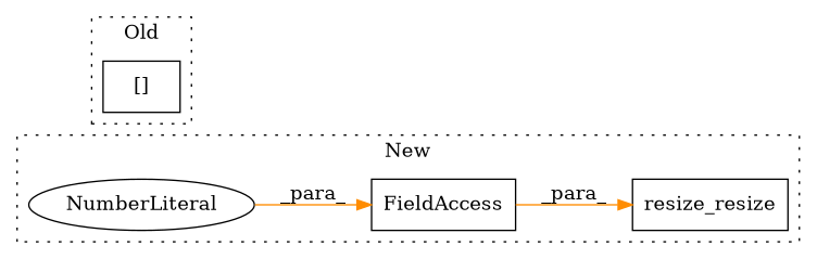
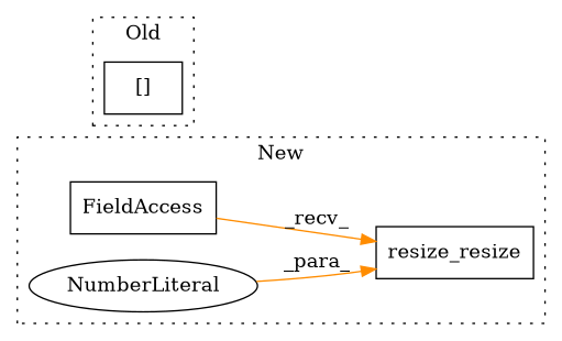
  digraph {
    rankdir=LR
    node [shape=box]
    edge [arrowhead=normal color=darkorange]
    n1 [a=32 l="14,1" label=resize_resize s="1792,1850"]
    n2 [a=22 l=16 label=FieldAccess s=1775]
    n3 [a=34 l=1 label=NumberLiteral s=1849 shape=ellipse]
    n4 [a=2 l="7,1" label="[]" s="2262,2281"]
    subgraph cluster_1 {
      label=New
      style=dotted
      n1
      n2
      n3
    }
    subgraph cluster_2 {
      label=Old
      style=dotted
      n4
    }
-   n2 -> n1 [label=_para_]
-   n3 -> n2 [label=_para_]
+   n2 -> n1 [label=_recv_]
+   n3 -> n1 [label=_para_]
  }
